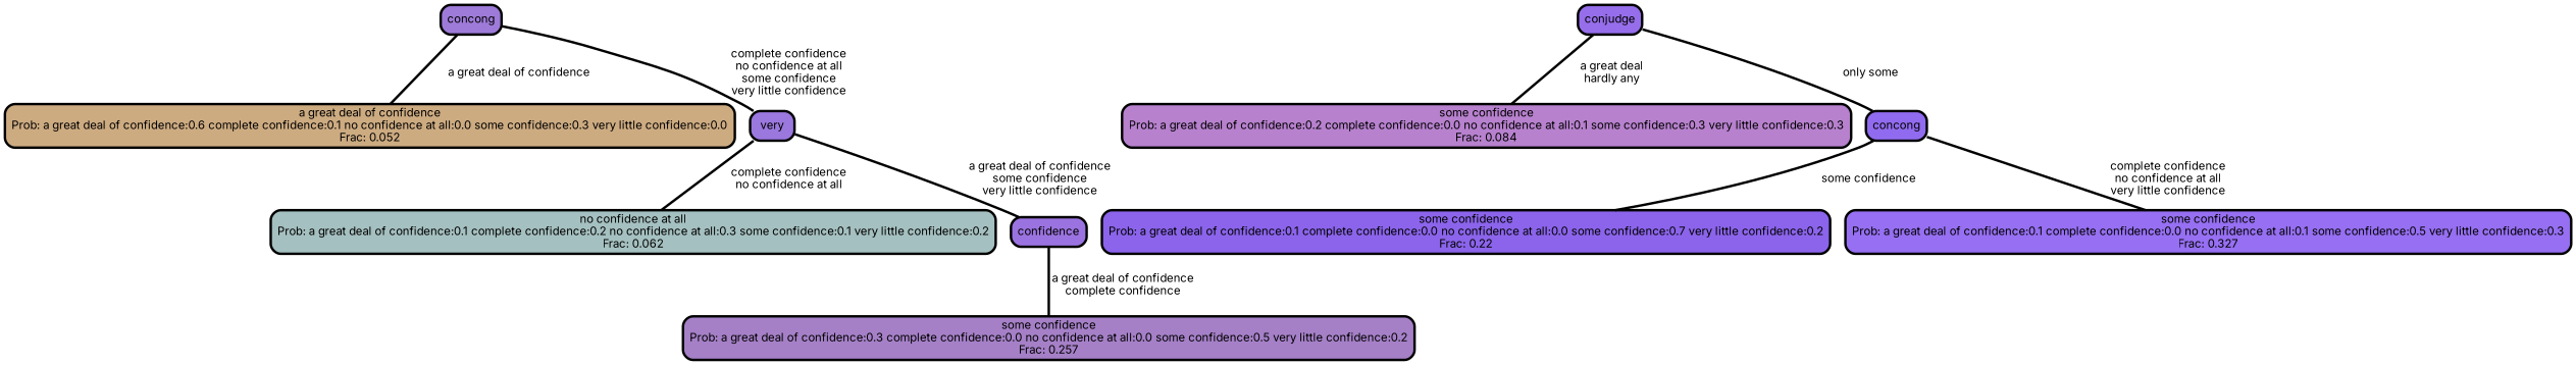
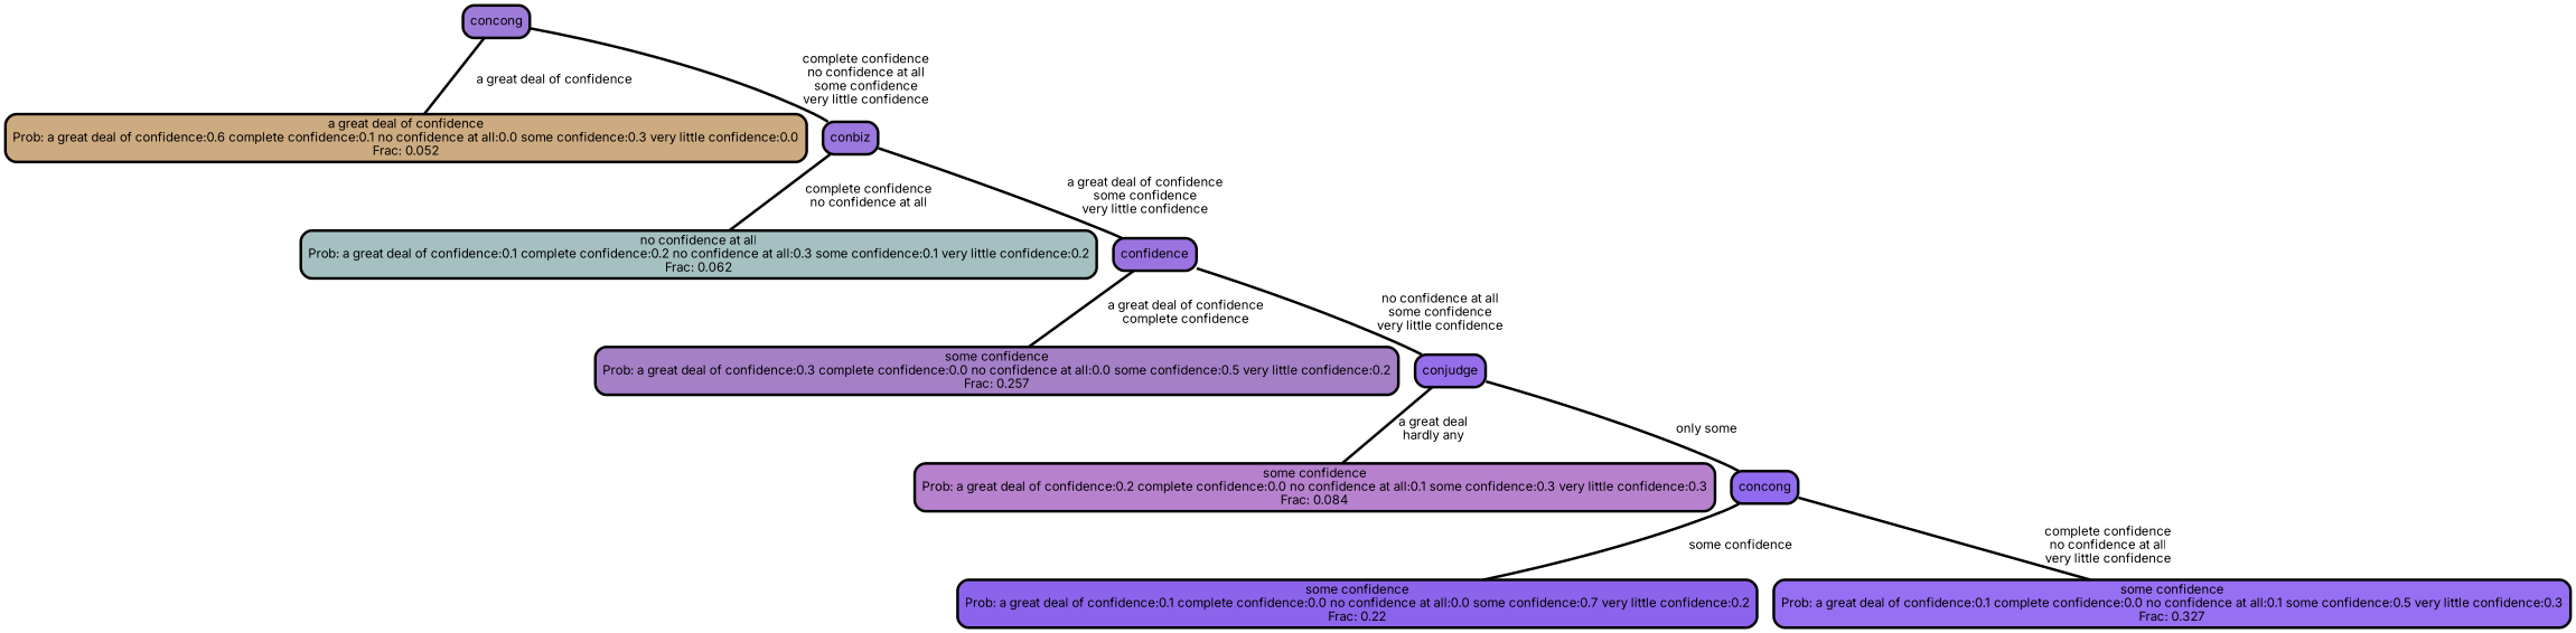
  graph {
    fontname=Inter
    ranksep="0 equally"
    splines=straight
    node [color=black fontcolor=black fontname=Inter penwidth=3 shape=box style="filled, rounded"]
    edge [color=black fontname=Inter penwidth=3]
    n1 [fillcolor="#cdab81" label="a great deal of confidence\nProb: a great deal of confidence:0.6 complete confidence:0.1 no confidence at all:0.0 some confidence:0.3 very little confidence:0.0\nFrac: 0.052"]
    n2 [fillcolor="#9e7bd9" label=concong]
-   n3 [fillcolor="#9b78de" label=very]
+   n3 [fillcolor="#9b78de" label=conbiz]
    n4 [fillcolor="#a5c0c0" label="no confidence at all\nProb: a great deal of confidence:0.1 complete confidence:0.2 no confidence at all:0.3 some confidence:0.1 very little confidence:0.2\nFrac: 0.062"]
    n5 [fillcolor="#9b73e0" label=confidence]
    n6 [fillcolor="#a580c7" label="some confidence\nProb: a great deal of confidence:0.3 complete confidence:0.0 no confidence at all:0.0 some confidence:0.5 very little confidence:0.2\nFrac: 0.257"]
    n7 [fillcolor="#966eeb" label=conjudge]
    n8 [fillcolor="#b781ce" label="some confidence\nProb: a great deal of confidence:0.2 complete confidence:0.0 no confidence at all:0.1 some confidence:0.3 very little confidence:0.3\nFrac: 0.084"]
    n9 [fillcolor="#916bef" label=concong]
    n10 [fillcolor="#8b64eb" label="some confidence\nProb: a great deal of confidence:0.1 complete confidence:0.0 no confidence at all:0.0 some confidence:0.7 very little confidence:0.2\nFrac: 0.22"]
    n11 [fillcolor="#966ff2" label="some confidence\nProb: a great deal of confidence:0.1 complete confidence:0.0 no confidence at all:0.1 some confidence:0.5 very little confidence:0.3\nFrac: 0.327"]
    subgraph sub_1 {
      rank=same
    }
    n2 -- n1 [label=" a great deal of confidence"]
    n2 -- n3 [label=" complete confidence\n no confidence at all\n some confidence\n very little confidence"]
    n3 -- n4 [label=" complete confidence\n no confidence at all"]
    n3 -- n5 [label=" a great deal of confidence\n some confidence\n very little confidence"]
    n5 -- n6 [label=" a great deal of confidence\n complete confidence"]
+   n5 -- n7 [label=" no confidence at all\n some confidence\n very little confidence"]
    n7 -- n8 [label=" a great deal\n hardly any"]
    n7 -- n9 [label=" only some"]
    n9 -- n10 [label=" some confidence"]
    n9 -- n11 [label=" complete confidence\n no confidence at all\n very little confidence"]
  }
